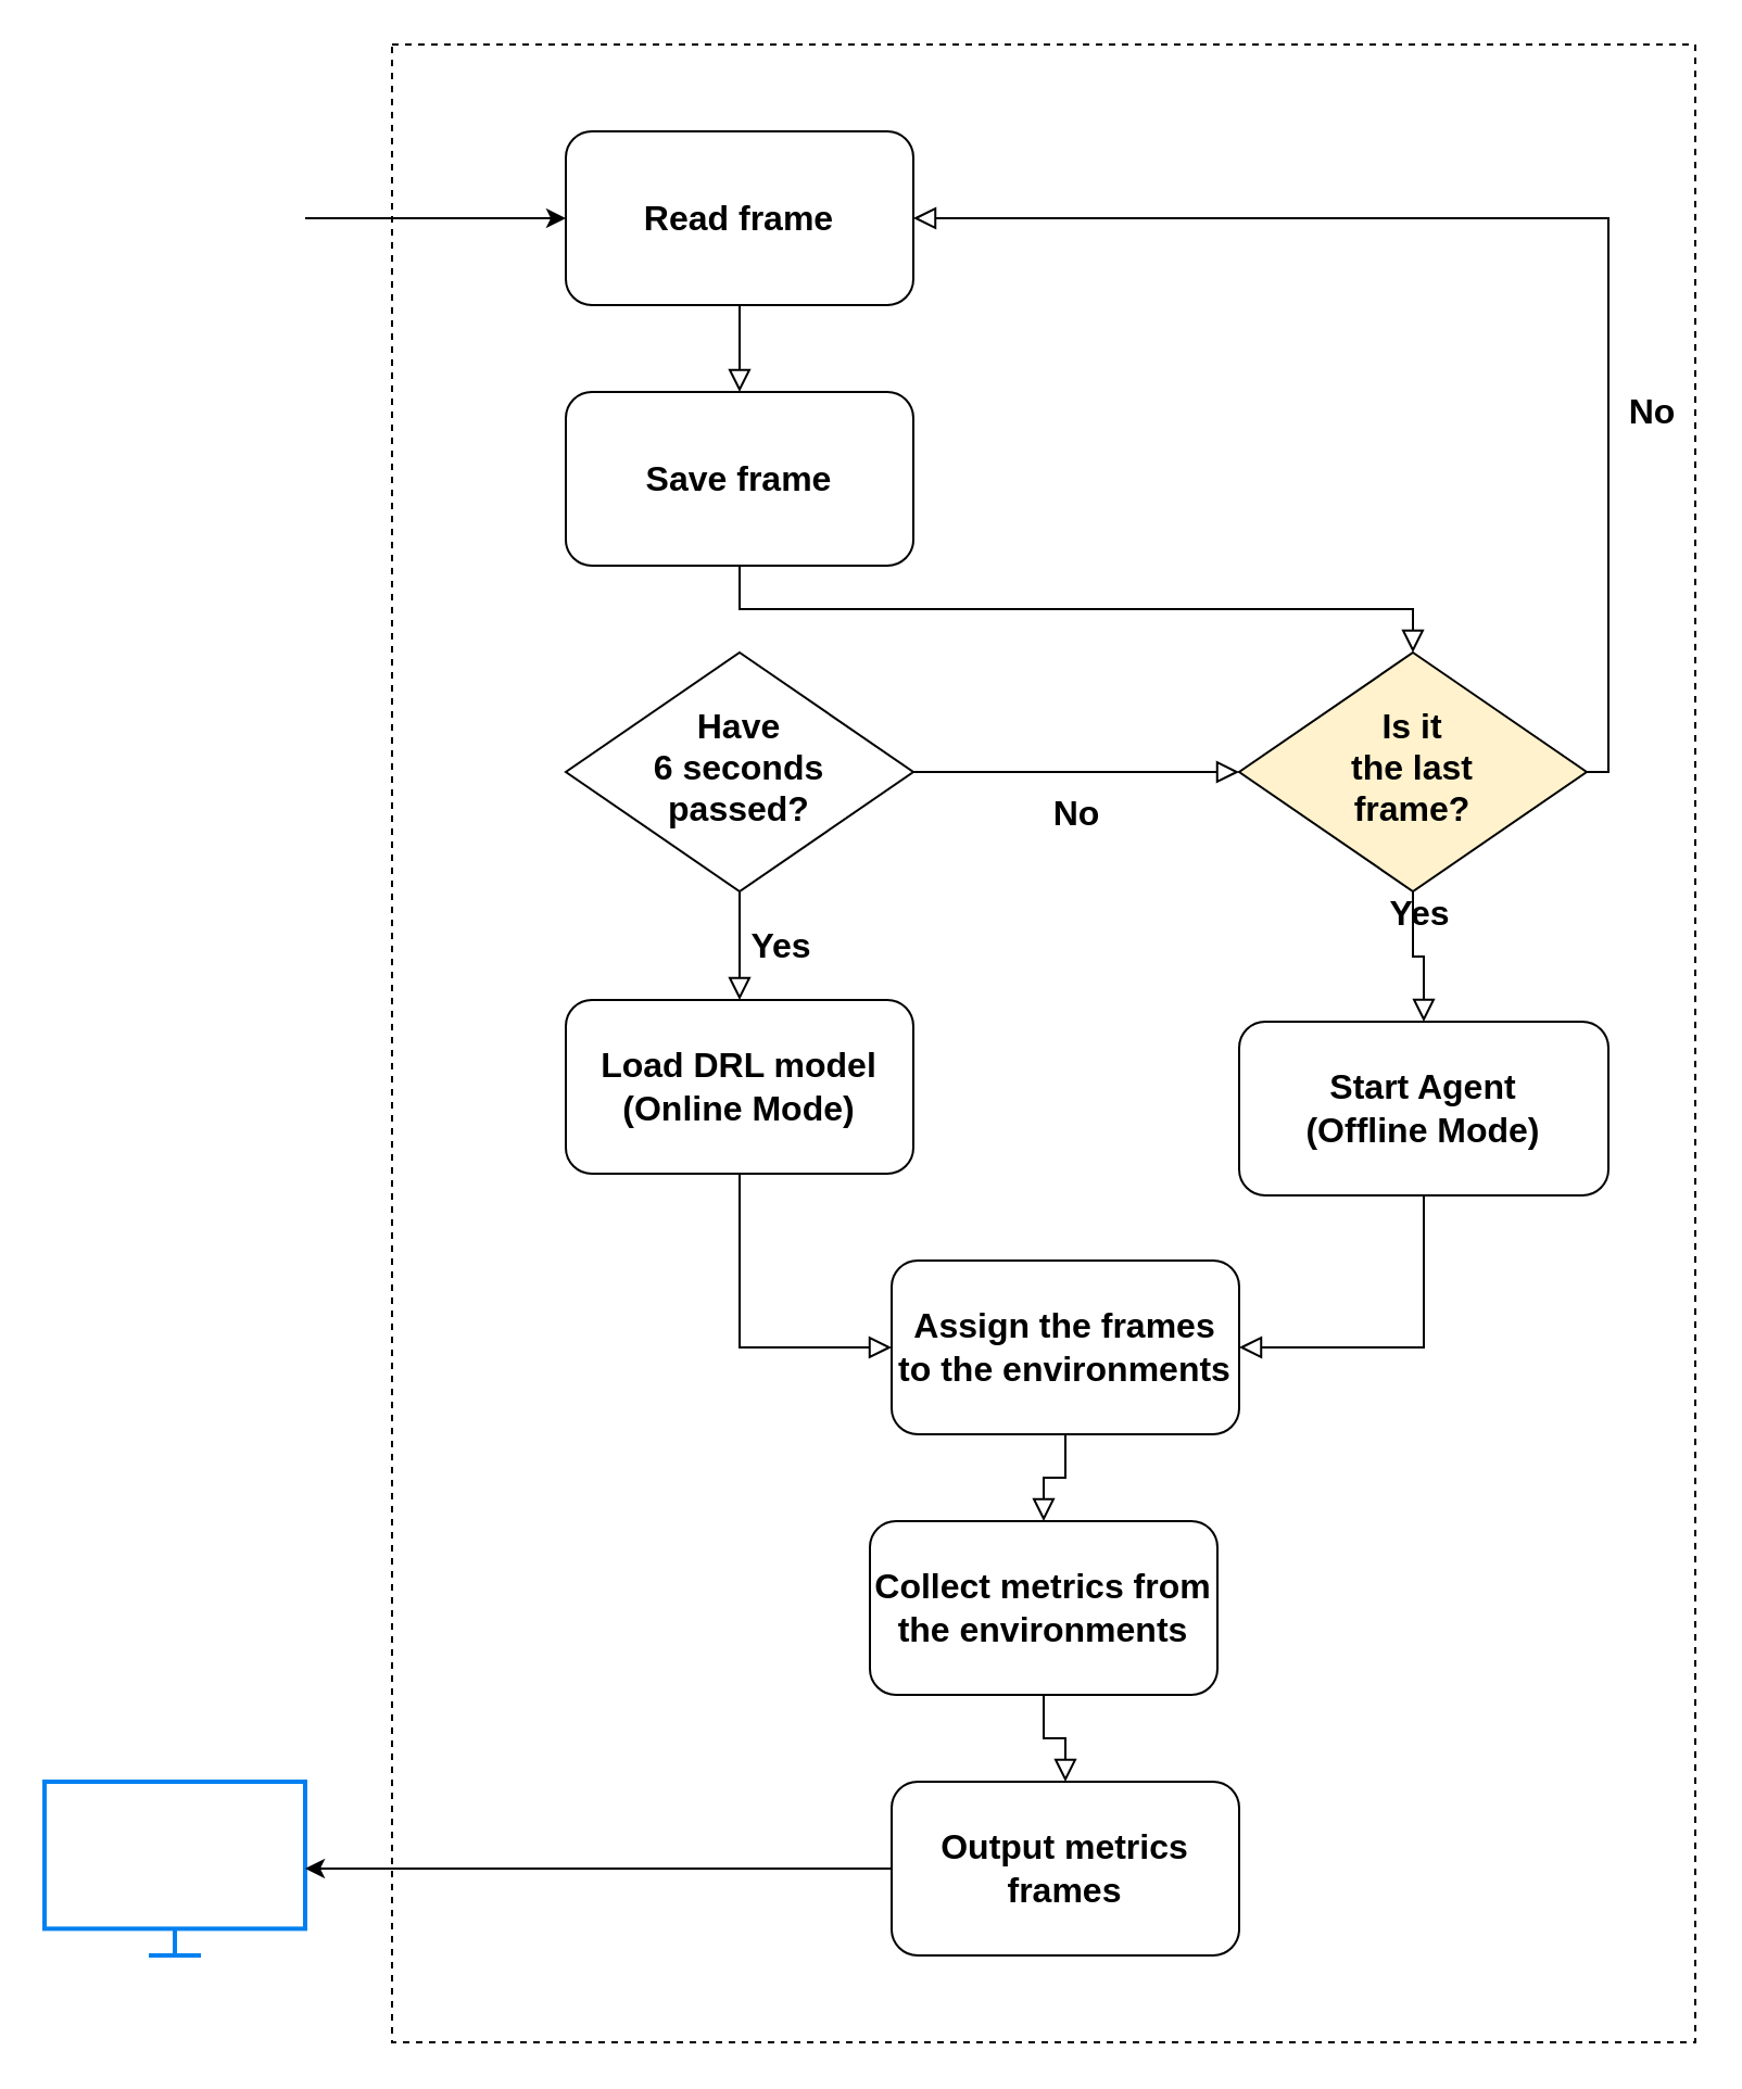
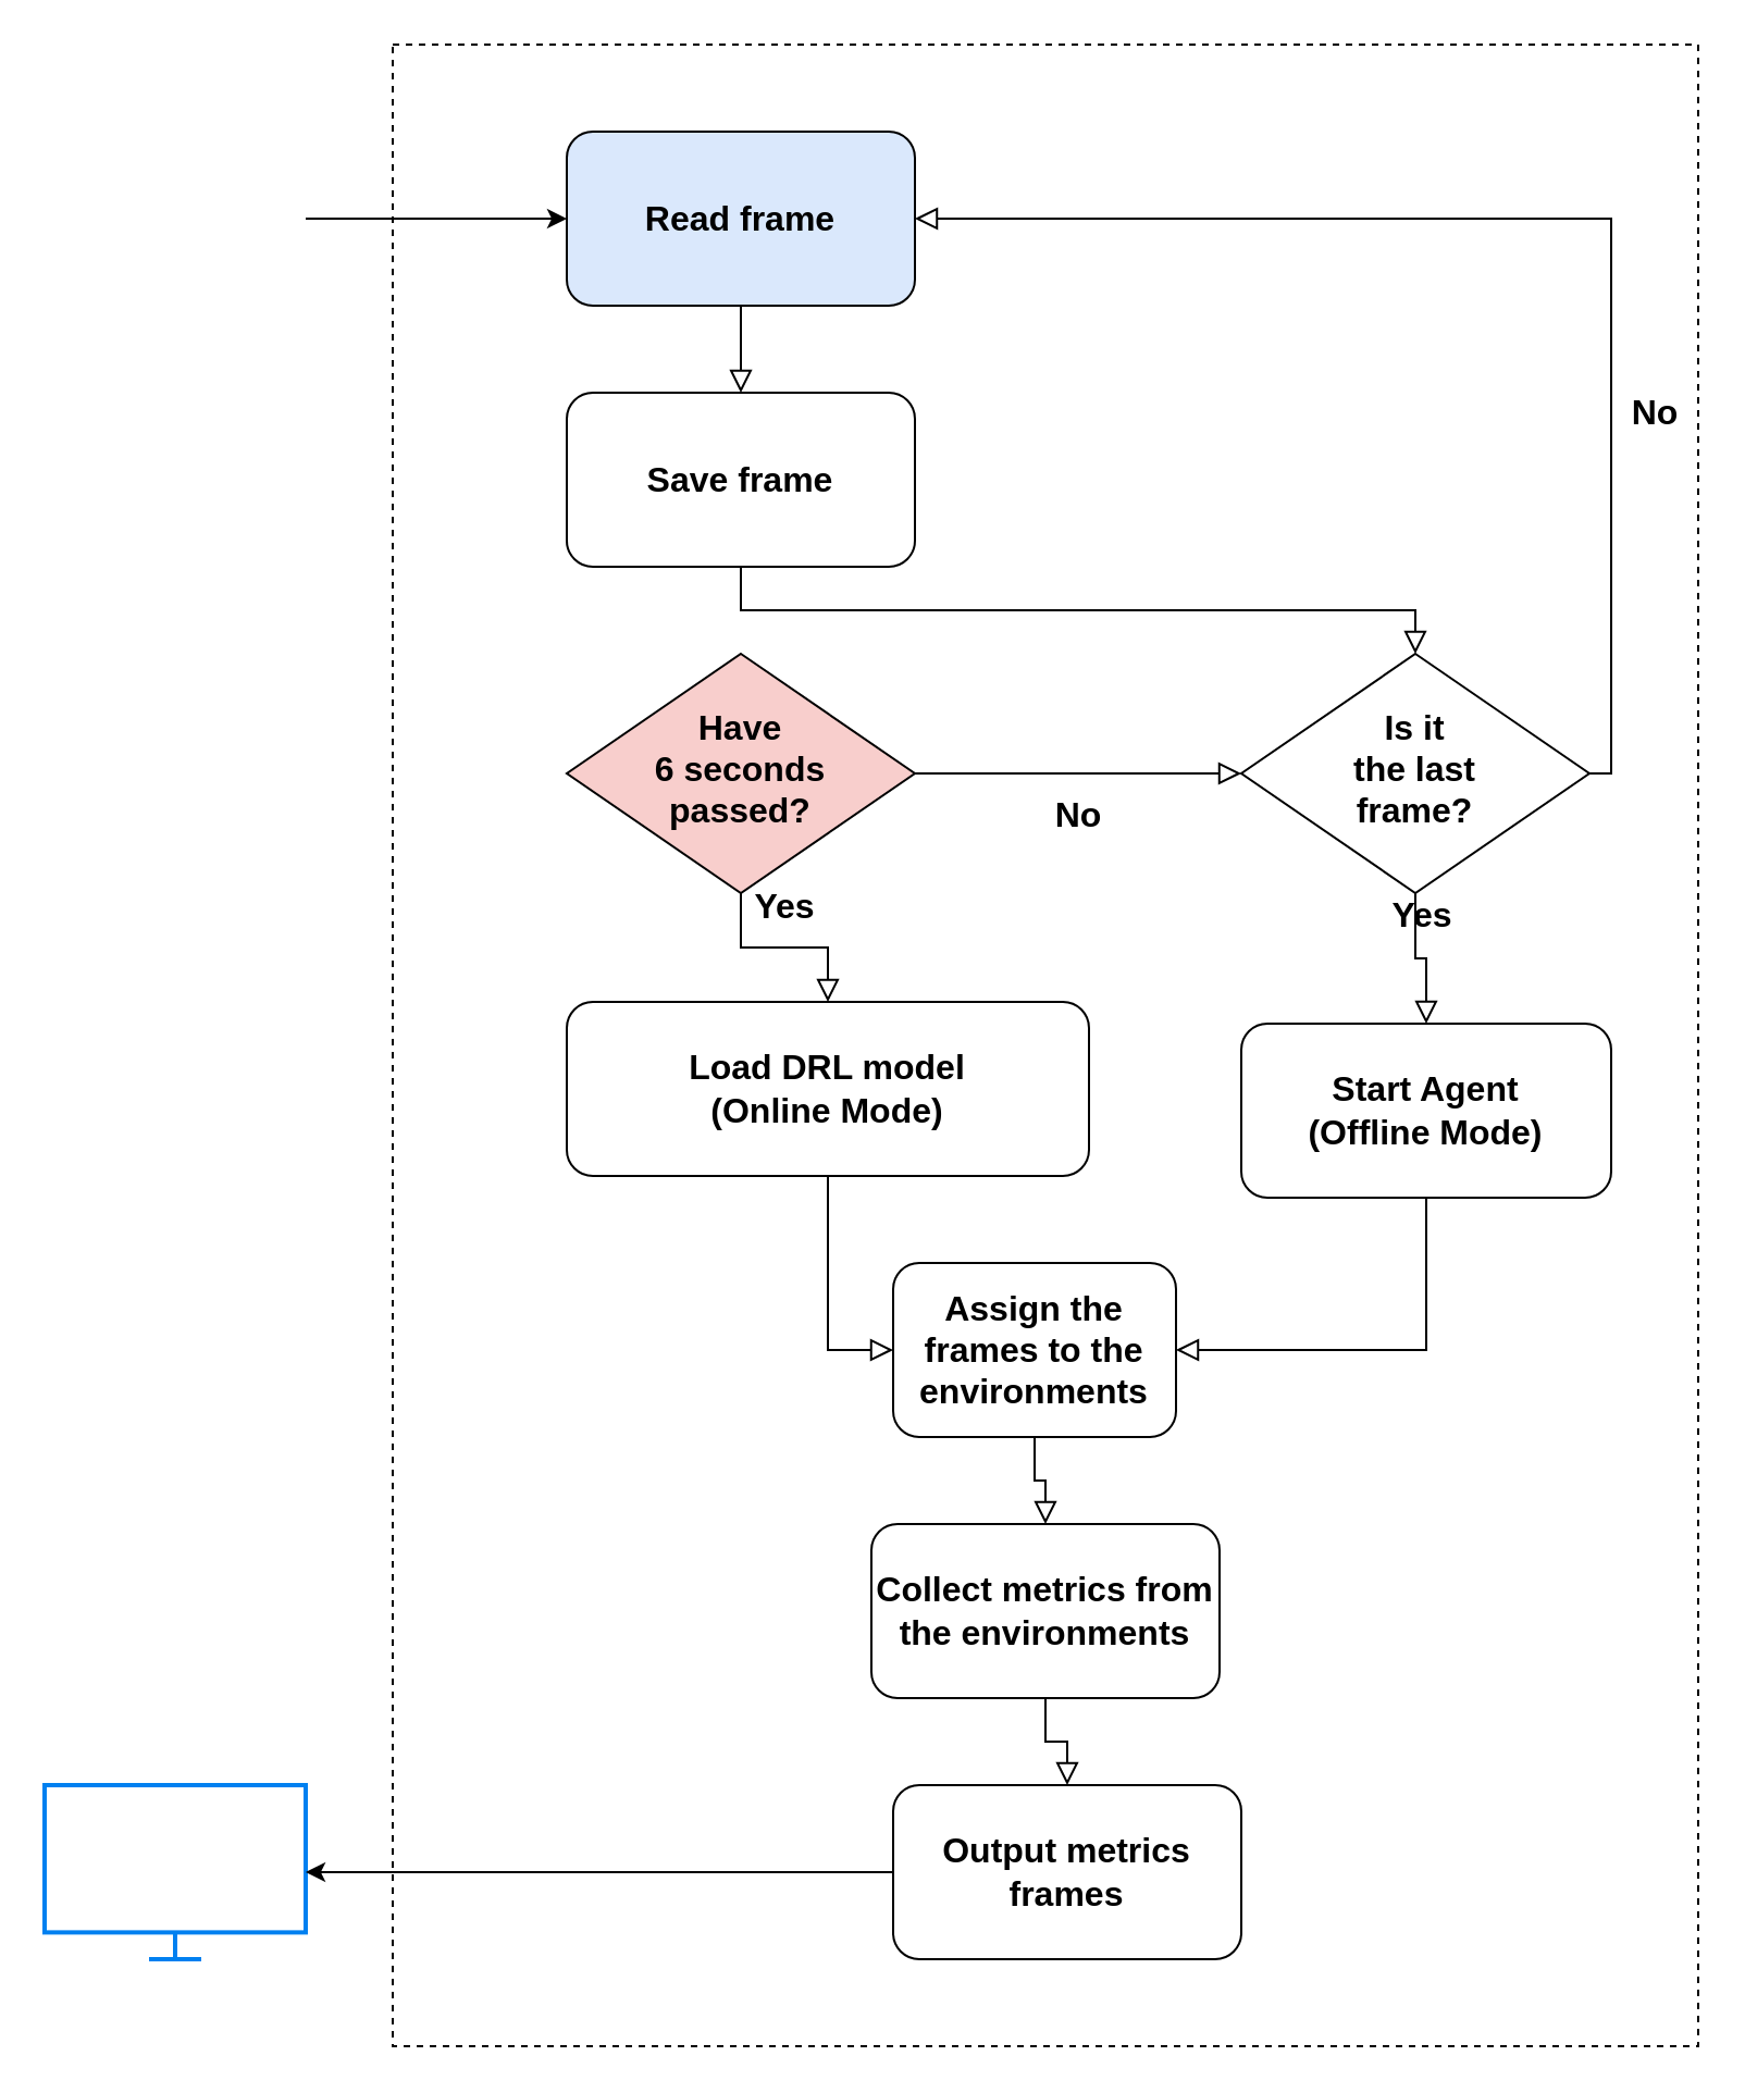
  <mxCell id="0" />
  <mxCell id="1" parent="0" />
  <mxCell id="2" value="" style="rounded=0;whiteSpace=wrap;html=1;dashed=1;" parent="1" vertex="1"><mxGeometry y="20" width="600" height="920" as="geometry" x="180" /></mxCell>
  <mxCell id="3" value="" style="html=1;verticalLabelPosition=bottom;align=center;labelBackgroundColor=#ffffff;verticalAlign=top;strokeWidth=2;strokeColor=#0080F0;shadow=0;dashed=0;shape=mxgraph.ios7.icons.monitor;" parent="1" vertex="1"><mxGeometry x="20" y="820" width="120" height="80" as="geometry" /></mxCell>
  <mxCell id="4" value="" style="shape=image;html=1;verticalAlign=top;verticalLabelPosition=bottom;labelBackgroundColor=#ffffff;imageAspect=0;aspect=fixed;image=https://cdn4.iconfinder.com/data/icons/crime-and-security-24/64/23-128.png" parent="1" vertex="1"><mxGeometry x="20" y="40" width="120" height="120" as="geometry" /></mxCell>
- <mxCell id="5" value="Read frame" style="rounded=1;whiteSpace=wrap;html=1;fontSize=16;glass=0;strokeWidth=1;shadow=0;fontStyle=1" parent="1" vertex="1"><mxGeometry x="260" y="60" width="160" height="80" as="geometry" /></mxCell>
+ <mxCell id="5" value="Read frame" style="rounded=1;whiteSpace=wrap;html=1;fontSize=16;glass=0;strokeWidth=1;shadow=0;fontStyle=1;fillColor=#dae8fc;" parent="1" vertex="1"><mxGeometry x="260" y="60" width="160" height="80" as="geometry" /></mxCell>
  <mxCell id="6" value="" style="rounded=0;html=1;jettySize=auto;orthogonalLoop=1;fontSize=11;endArrow=block;endFill=0;endSize=8;strokeWidth=1;shadow=0;labelBackgroundColor=none;edgeStyle=orthogonalEdgeStyle;exitX=0.5;exitY=1;exitDx=0;exitDy=0;entryX=0.5;entryY=0;entryDx=0;entryDy=0;" parent="1" source="5" target="7" edge="1"><mxGeometry relative="1" as="geometry"><mxPoint x="364" y="410" as="sourcePoint" /><mxPoint x="340" y="200" as="targetPoint" /></mxGeometry></mxCell>
  <mxCell id="7" value="Save frame" style="rounded=1;whiteSpace=wrap;html=1;fontSize=16;glass=0;strokeWidth=1;shadow=0;fontStyle=1" parent="1" vertex="1"><mxGeometry x="260" width="160" height="80" as="geometry" y="180" /></mxCell>
  <mxCell id="8" value="" style="rounded=0;html=1;jettySize=auto;orthogonalLoop=1;fontSize=11;endArrow=block;endFill=0;endSize=8;strokeWidth=1;shadow=0;labelBackgroundColor=none;edgeStyle=orthogonalEdgeStyle;exitX=0.5;exitY=1;exitDx=0;exitDy=0;" parent="1" source="7" target="11" edge="1"><mxGeometry relative="1" as="geometry"><mxPoint x="350" y="150" as="sourcePoint" /><mxPoint x="340" y="310" as="targetPoint" /></mxGeometry></mxCell>
- <mxCell id="9" value="Have&lt;br style=&quot;border-color: var(--border-color); font-size: 16px;&quot;&gt;6 seconds&lt;br style=&quot;border-color: var(--border-color); font-size: 16px;&quot;&gt;passed?" style="rhombus;whiteSpace=wrap;html=1;shadow=0;fontFamily=Helvetica;fontSize=16;align=center;strokeWidth=1;spacing=6;spacingTop=-4;fontStyle=1" parent="1" vertex="1"><mxGeometry x="260" y="300" width="160" height="110" as="geometry" /></mxCell>
+ <mxCell id="9" value="Have&lt;br style=&quot;border-color: var(--border-color); font-size: 16px;&quot;&gt;6 seconds&lt;br style=&quot;border-color: var(--border-color); font-size: 16px;&quot;&gt;passed?" style="rhombus;whiteSpace=wrap;html=1;shadow=0;fontFamily=Helvetica;fontSize=16;align=center;strokeWidth=1;spacing=6;spacingTop=-4;fontStyle=1;fillColor=#f8cecc;" parent="1" vertex="1"><mxGeometry x="260" y="300" width="160" height="110" as="geometry" /></mxCell>
  <mxCell id="10" value="&lt;font style=&quot;font-size: 16px;&quot;&gt;&lt;b&gt;No&lt;/b&gt;&lt;/font&gt;" style="edgeStyle=orthogonalEdgeStyle;rounded=0;html=1;jettySize=auto;orthogonalLoop=1;fontSize=11;endArrow=block;endFill=0;endSize=8;strokeWidth=1;shadow=0;labelBackgroundColor=none;exitX=1;exitY=0.5;exitDx=0;exitDy=0;entryX=0;entryY=0.5;entryDx=0;entryDy=0;" parent="1" source="9" target="11" edge="1"><mxGeometry x="0.006" y="-20" relative="1" as="geometry"><mxPoint y="-1" as="offset" /><mxPoint x="430" y="600" as="sourcePoint" /><mxPoint x="500" y="400" as="targetPoint" /></mxGeometry></mxCell>
- <mxCell id="11" value="Is it &lt;br&gt;the last &lt;br&gt;frame?" style="rhombus;whiteSpace=wrap;html=1;shadow=0;fontFamily=Helvetica;fontSize=16;align=center;strokeWidth=1;spacing=6;spacingTop=-4;fontStyle=1;fillColor=#fff2cc;" parent="1" vertex="1"><mxGeometry x="570" y="300" width="160" height="110" as="geometry" /></mxCell>
+ <mxCell id="11" value="Is it &lt;br&gt;the last &lt;br&gt;frame?" style="rhombus;whiteSpace=wrap;html=1;shadow=0;fontFamily=Helvetica;fontSize=16;align=center;strokeWidth=1;spacing=6;spacingTop=-4;fontStyle=1" parent="1" vertex="1"><mxGeometry x="570" y="300" width="160" height="110" as="geometry" /></mxCell>
  <mxCell id="12" value="&lt;font style=&quot;font-size: 16px;&quot;&gt;&lt;b&gt;No&lt;/b&gt;&lt;/font&gt;" style="edgeStyle=orthogonalEdgeStyle;rounded=0;html=1;jettySize=auto;orthogonalLoop=1;fontSize=11;endArrow=block;endFill=0;endSize=8;strokeWidth=1;shadow=0;labelBackgroundColor=none;entryX=1;entryY=0.5;entryDx=0;entryDy=0;exitX=1;exitY=0.5;exitDx=0;exitDy=0;" parent="1" source="11" target="5" edge="1"><mxGeometry x="-0.4" y="-20" relative="1" as="geometry"><mxPoint as="offset" /><mxPoint x="760" y="360" as="sourcePoint" /><mxPoint x="740" y="400" as="targetPoint" /><Array as="points"><mxPoint x="740" y="355" /><mxPoint x="740" y="100" /></Array></mxGeometry></mxCell>
  <mxCell id="13" value="&lt;font style=&quot;font-size: 16px;&quot;&gt;&lt;b&gt;Yes&lt;/b&gt;&lt;/font&gt;" style="edgeStyle=orthogonalEdgeStyle;rounded=0;html=1;jettySize=auto;orthogonalLoop=1;fontSize=11;endArrow=block;endFill=0;endSize=8;strokeWidth=1;shadow=0;labelBackgroundColor=none;exitX=0.5;exitY=1;exitDx=0;exitDy=0;entryX=0.5;entryY=0;entryDx=0;entryDy=0;" parent="1" source="9" target="14" edge="1"><mxGeometry x="0.006" y="19" relative="1" as="geometry"><mxPoint as="offset" /><mxPoint x="430" y="410" as="sourcePoint" /><mxPoint x="340" y="540" as="targetPoint" /></mxGeometry></mxCell>
- <mxCell id="14" value="Load DRL model&lt;br style=&quot;font-size: 16px;&quot;&gt;(Online Mode)" style="rounded=1;whiteSpace=wrap;html=1;fontSize=16;glass=0;strokeWidth=1;shadow=0;fontStyle=1" parent="1" vertex="1"><mxGeometry x="260" y="460" width="160" height="80" as="geometry" /></mxCell>
+ <mxCell id="14" value="Load DRL model&lt;br style=&quot;font-size: 16px;&quot;&gt;(Online Mode)" style="rounded=1;whiteSpace=wrap;html=1;fontSize=16;glass=0;strokeWidth=1;shadow=0;fontStyle=1" parent="1" vertex="1"><mxGeometry x="260" y="460" width="240" height="80" as="geometry" /></mxCell>
  <mxCell id="15" value="" style="rounded=0;html=1;jettySize=auto;orthogonalLoop=1;fontSize=11;endArrow=block;endFill=0;endSize=8;strokeWidth=1;shadow=0;labelBackgroundColor=none;edgeStyle=orthogonalEdgeStyle;exitX=0.5;exitY=1;exitDx=0;exitDy=0;entryX=0;entryY=0.5;entryDx=0;entryDy=0;" parent="1" source="14" target="16" edge="1"><mxGeometry relative="1" as="geometry"><mxPoint x="350" y="470" as="sourcePoint" /><mxPoint x="340" y="660" as="targetPoint" /></mxGeometry></mxCell>
- <mxCell id="16" value="Assign the frames to the environments" style="rounded=1;whiteSpace=wrap;html=1;fontSize=16;glass=0;strokeWidth=1;shadow=0;fontStyle=1" parent="1" vertex="1"><mxGeometry x="410" y="580" width="160" height="80" as="geometry" /></mxCell>
+ <mxCell id="16" value="Assign the frames to the environments" style="rounded=1;whiteSpace=wrap;html=1;fontSize=16;glass=0;strokeWidth=1;shadow=0;fontStyle=1" parent="1" vertex="1"><mxGeometry x="410" y="580" width="130" height="80" as="geometry" /></mxCell>
  <mxCell id="17" value="Collect metrics from the environments" style="rounded=1;whiteSpace=wrap;html=1;fontSize=16;glass=0;strokeWidth=1;shadow=0;fontStyle=1" parent="1" vertex="1"><mxGeometry x="400" y="700" width="160" height="80" as="geometry" /></mxCell>
  <mxCell id="18" value="" style="rounded=0;html=1;jettySize=auto;orthogonalLoop=1;fontSize=11;endArrow=block;endFill=0;endSize=8;strokeWidth=1;shadow=0;labelBackgroundColor=none;edgeStyle=orthogonalEdgeStyle;exitX=0.5;exitY=1;exitDx=0;exitDy=0;entryX=0.5;entryY=0;entryDx=0;entryDy=0;" parent="1" source="16" target="17" edge="1"><mxGeometry relative="1" as="geometry"><mxPoint x="350" y="660" as="sourcePoint" /><mxPoint x="350" y="860" as="targetPoint" /></mxGeometry></mxCell>
  <mxCell id="19" value="&lt;font style=&quot;font-size: 16px;&quot;&gt;&lt;b&gt;Yes&lt;/b&gt;&lt;/font&gt;" style="edgeStyle=orthogonalEdgeStyle;rounded=0;html=1;jettySize=auto;orthogonalLoop=1;fontSize=11;endArrow=block;endFill=0;endSize=8;strokeWidth=1;shadow=0;labelBackgroundColor=none;exitX=0.5;exitY=1;exitDx=0;exitDy=0;entryX=0.5;entryY=0;entryDx=0;entryDy=0;" parent="1" source="11" target="20" edge="1"><mxGeometry y="20" relative="1" as="geometry"><mxPoint as="offset" /><mxPoint x="350" y="470" as="sourcePoint" /><mxPoint x="580" y="520" as="targetPoint" /></mxGeometry></mxCell>
  <mxCell id="20" value="Start Agent&lt;br style=&quot;font-size: 16px;&quot;&gt;(Offline Mode)" style="rounded=1;whiteSpace=wrap;html=1;fontSize=16;glass=0;strokeWidth=1;shadow=0;fontStyle=1" parent="1" vertex="1"><mxGeometry x="570" y="470" width="170" height="80" as="geometry" /></mxCell>
  <mxCell id="21" value="" style="rounded=0;html=1;jettySize=auto;orthogonalLoop=1;fontSize=11;endArrow=block;endFill=0;endSize=8;strokeWidth=1;shadow=0;labelBackgroundColor=none;edgeStyle=orthogonalEdgeStyle;exitX=0.5;exitY=1;exitDx=0;exitDy=0;entryX=1;entryY=0.5;entryDx=0;entryDy=0;" parent="1" source="20" target="16" edge="1"><mxGeometry relative="1" as="geometry"><mxPoint x="350" y="590" as="sourcePoint" /><mxPoint x="350" y="670" as="targetPoint" /></mxGeometry></mxCell>
  <mxCell id="22" value="" style="endArrow=classic;html=1;rounded=0;exitX=1;exitY=0.5;exitDx=0;exitDy=0;entryX=0;entryY=0.5;entryDx=0;entryDy=0;" parent="1" source="4" target="5" edge="1"><mxGeometry width="50" height="50" relative="1" as="geometry"><mxPoint x="-10" y="280" as="sourcePoint" /><mxPoint x="40" y="230" as="targetPoint" /></mxGeometry></mxCell>
  <mxCell id="23" value="" style="endArrow=classic;html=1;rounded=0;exitX=0;exitY=0.5;exitDx=0;exitDy=0;" parent="1" source="24" target="3" edge="1"><mxGeometry width="50" height="50" relative="1" as="geometry"><mxPoint x="50" y="670" as="sourcePoint" /><mxPoint x="160" y="950" as="targetPoint" /></mxGeometry></mxCell>
  <mxCell id="24" value="Output metrics frames" style="rounded=1;whiteSpace=wrap;html=1;fontSize=16;glass=0;strokeWidth=1;shadow=0;fontStyle=1" parent="1" vertex="1"><mxGeometry x="410" y="820" width="160" height="80" as="geometry" /></mxCell>
  <mxCell id="25" value="" style="rounded=0;html=1;jettySize=auto;orthogonalLoop=1;fontSize=11;endArrow=block;endFill=0;endSize=8;strokeWidth=1;shadow=0;labelBackgroundColor=none;edgeStyle=orthogonalEdgeStyle;exitX=0.5;exitY=1;exitDx=0;exitDy=0;entryX=0.5;entryY=0;entryDx=0;entryDy=0;" parent="1" source="17" target="24" edge="1"><mxGeometry relative="1" as="geometry"><mxPoint x="490" y="830" as="sourcePoint" /><mxPoint x="490" y="910" as="targetPoint" /></mxGeometry></mxCell>
